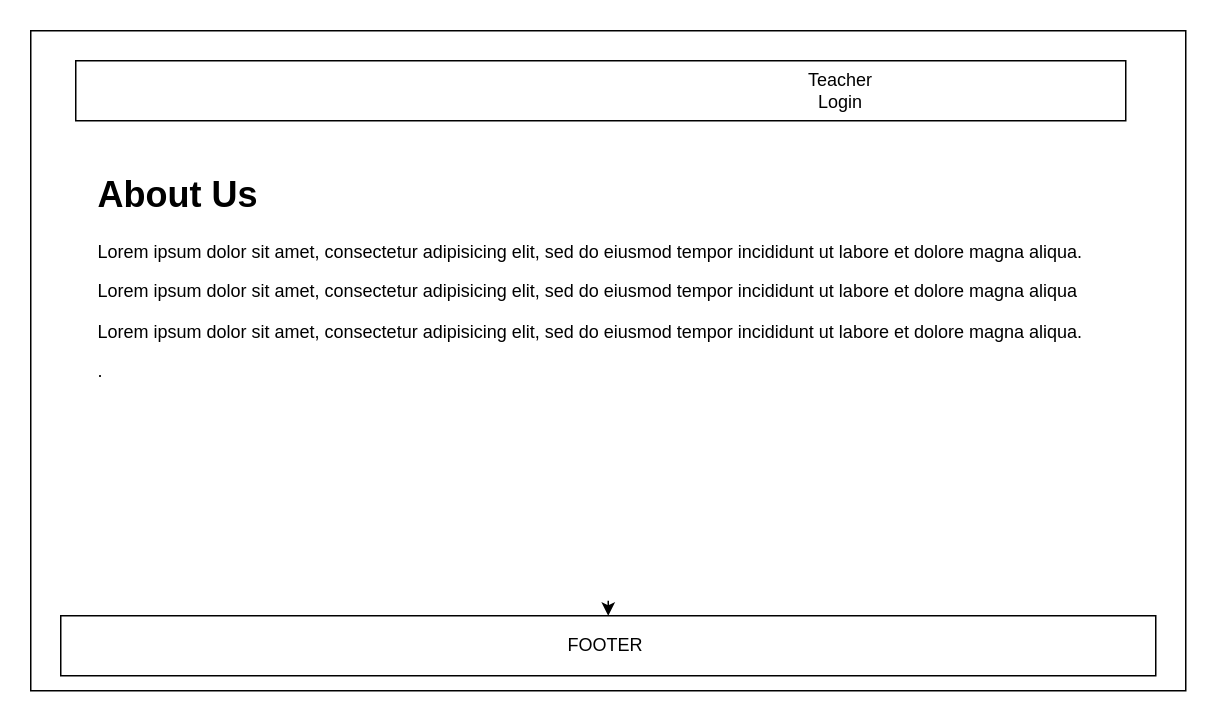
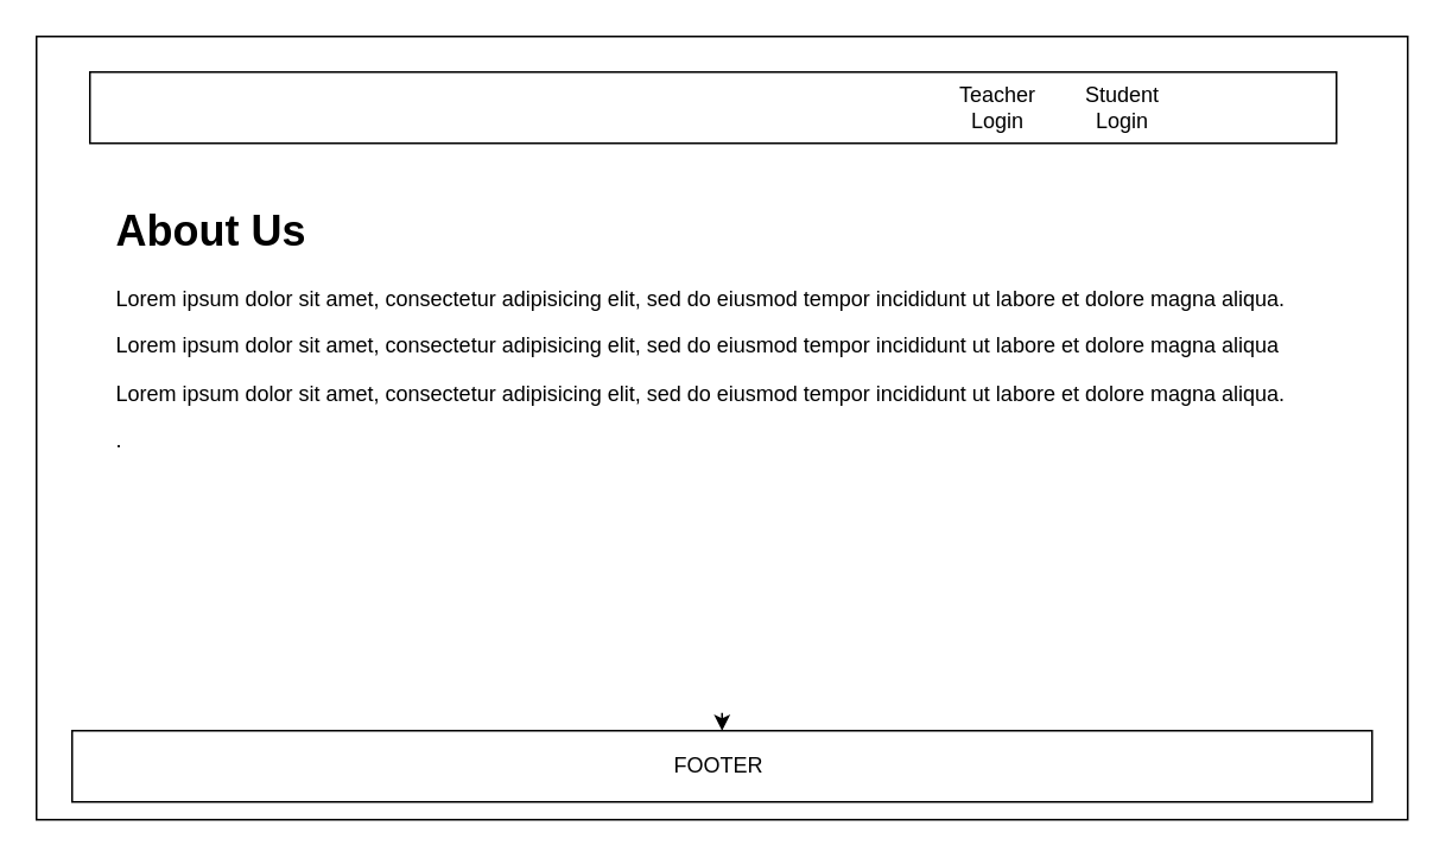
  <mxCell id="0" />
  <mxCell id="1" parent="0" />
  <mxCell id="2" value="" style="rounded=0;whiteSpace=wrap;html=1;fontFamily=Helvetica;" parent="1" vertex="1"><mxGeometry x="20" y="20" width="770" height="440" as="geometry" /></mxCell>
  <mxCell id="3" value="" style="rounded=0;whiteSpace=wrap;html=1;fontFamily=Helvetica;" parent="1" vertex="1"><mxGeometry x="50" y="40" width="700" height="40" as="geometry" /></mxCell>
  <mxCell id="4" value="FOOTER&amp;nbsp;" style="rounded=0;whiteSpace=wrap;html=1;fontFamily=Helvetica;" parent="1" vertex="1"><mxGeometry x="40" y="410" width="730" height="40" as="geometry" /></mxCell>
  <mxCell id="5" value="Teacher Login" style="text;html=1;strokeColor=none;fillColor=none;align=center;verticalAlign=middle;whiteSpace=wrap;rounded=0;fontFamily=Helvetica;" parent="1" vertex="1"><mxGeometry x="530" y="45" width="60" height="30" as="geometry" /></mxCell>
+ <mxCell id="6" value="Student Login" style="text;html=1;strokeColor=none;fillColor=none;align=center;verticalAlign=middle;whiteSpace=wrap;rounded=0;" parent="1" vertex="1"><mxGeometry x="600" y="45" width="60" height="30" as="geometry" /></mxCell>
  <mxCell id="7" value="&lt;h1&gt;About Us&lt;/h1&gt;&lt;p&gt;Lorem ipsum dolor sit amet, consectetur adipisicing elit, sed do eiusmod tempor incididunt ut labore et dolore magna aliqua.&lt;/p&gt;&lt;p&gt;Lorem ipsum dolor sit amet, consectetur adipisicing elit, sed do eiusmod tempor incididunt ut labore et dolore magna aliqua&lt;/p&gt;Lorem ipsum dolor sit amet, consectetur adipisicing elit, sed do eiusmod tempor incididunt ut labore et dolore magna aliqua.&lt;p&gt;.&lt;br&gt;&lt;/p&gt;" style="text;html=1;strokeColor=none;fillColor=none;spacing=5;spacingTop=-20;whiteSpace=wrap;overflow=hidden;rounded=0;fontFamily=Helvetica;" parent="1" vertex="1"><mxGeometry x="60" y="110" width="690" height="160" as="geometry" /></mxCell>
  <mxCell id="8" style="edgeStyle=none;html=1;" parent="1" target="4" edge="1"><mxGeometry relative="1" as="geometry"><mxPoint x="405" y="400" as="sourcePoint" /></mxGeometry></mxCell>
